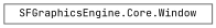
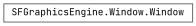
  digraph {
    rankdir=LR
    fontname="JetBrains Mono"
-   n1 [color=grey40 fillcolor=white fontname="JetBrains Mono" fontsize=10 height=0.2 label="SFGraphicsEngine.Core.Window" shape=box style=filled width=0.4]
+   n1 [color=grey40 fillcolor=white fontname="JetBrains Mono" fontsize=10 height=0.2 label="SFGraphicsEngine.Window.Window" shape=box style=filled width=0.4]
  }
